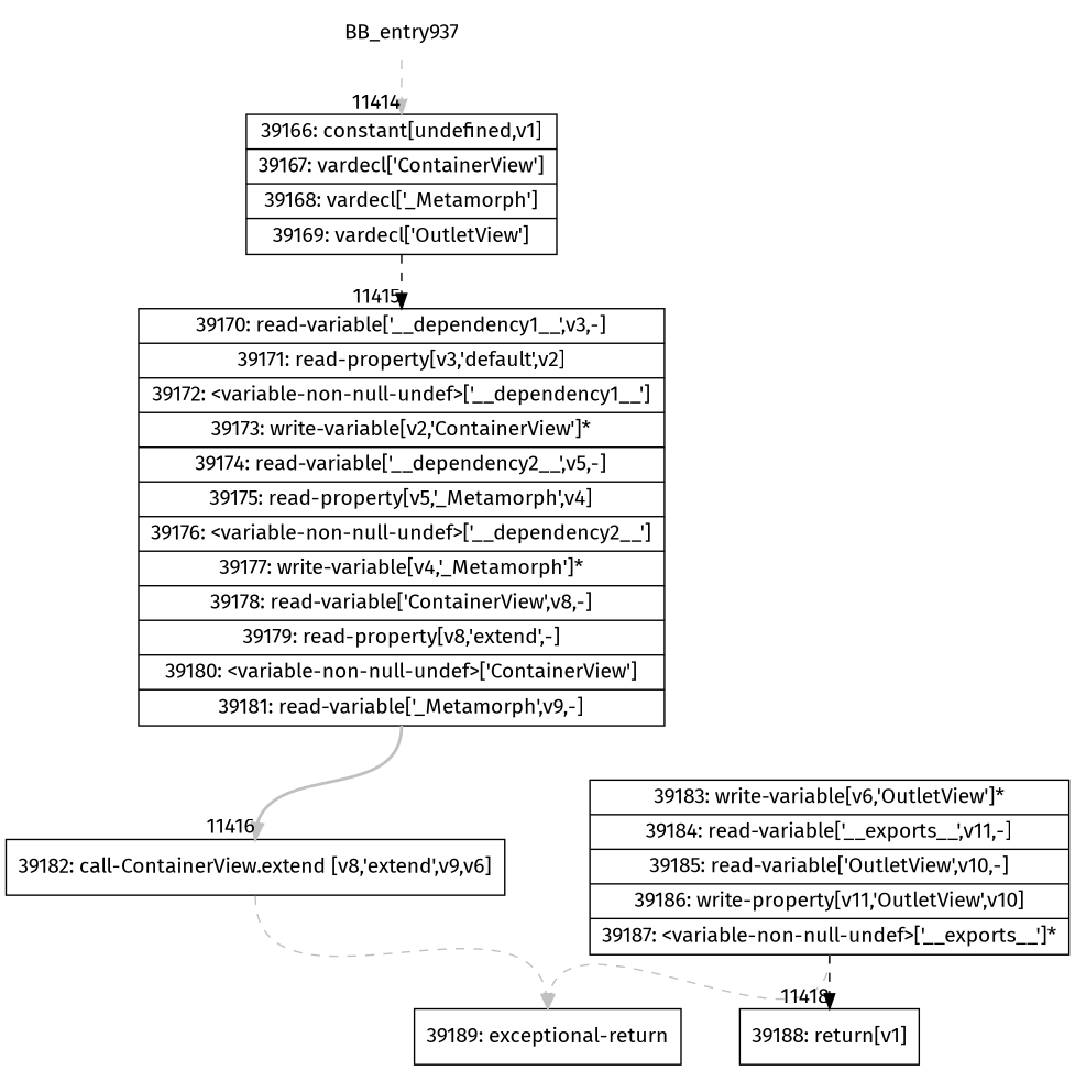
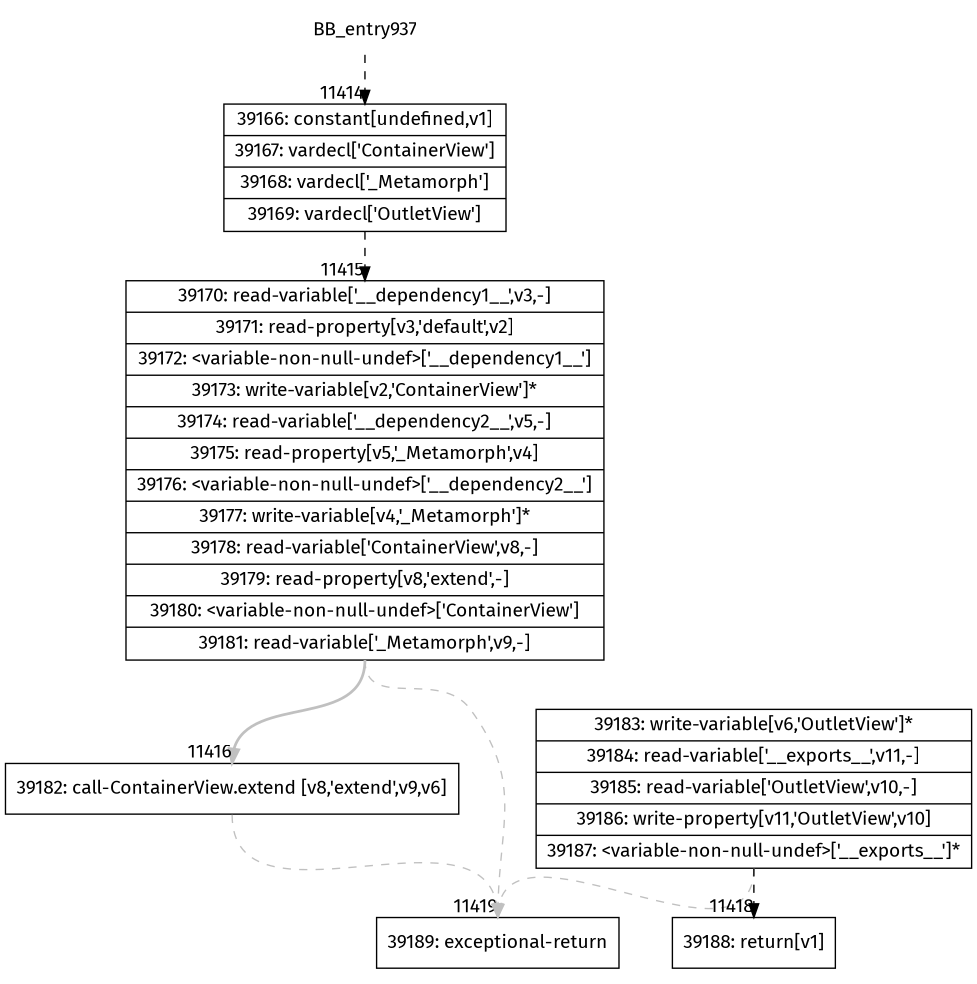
  digraph {
    fontname="Fira Sans"
    rankdir=TD
    node [fontname="Fira Sans" shape=record]
    edge [fontname="Fira Sans" headport=n style=dashed tailport=s color=gray]
    n1 [label=BB_entry937 shape=none]
    n2 [label="{39166: constant[undefined,v1]|39167: vardecl['ContainerView']|39168: vardecl['_Metamorph']|39169: vardecl['OutletView']}"]
    n3 [label="{39170: read-variable['__dependency1__',v3,-]|39171: read-property[v3,'default',v2]|39172: \<variable-non-null-undef\>['__dependency1__']|39173: write-variable[v2,'ContainerView']*|39174: read-variable['__dependency2__',v5,-]|39175: read-property[v5,'_Metamorph',v4]|39176: \<variable-non-null-undef\>['__dependency2__']|39177: write-variable[v4,'_Metamorph']*|39178: read-variable['ContainerView',v8,-]|39179: read-property[v8,'extend',-]|39180: \<variable-non-null-undef\>['ContainerView']|39181: read-variable['_Metamorph',v9,-]}"]
    n4 [label="{39182: call-ContainerView.extend [v8,'extend',v9,v6]}"]
    n5 [label="{39189: exceptional-return}"]
    n6 [label="{39183: write-variable[v6,'OutletView']*|39184: read-variable['__exports__',v11,-]|39185: read-variable['OutletView',v10,-]|39186: write-property[v11,'OutletView',v10]|39187: \<variable-non-null-undef\>['__exports__']*}"]
    n7 [label="{39188: return[v1]}"]
-   n1 -> n2 [headlabel="    11414"]
+   n1 -> n2 [headlabel="    11414" color=""]
    n2 -> n3 [headlabel="      11415" color=""]
    n3 -> n4 [headlabel="      11416" style=bold]
+   n3 -> n5 [headlabel="      11419"]
    n4 -> n5
    n6 -> n5
    n6 -> n7 [headlabel="      11418" color=""]
  }
